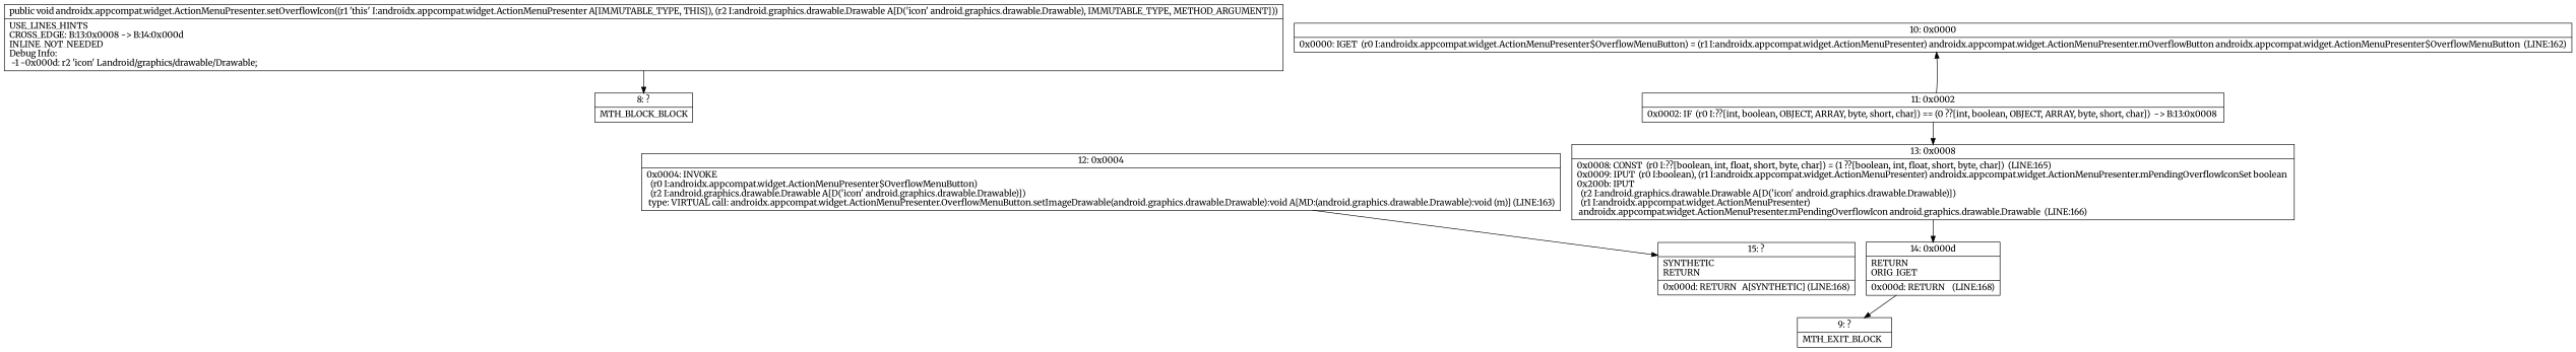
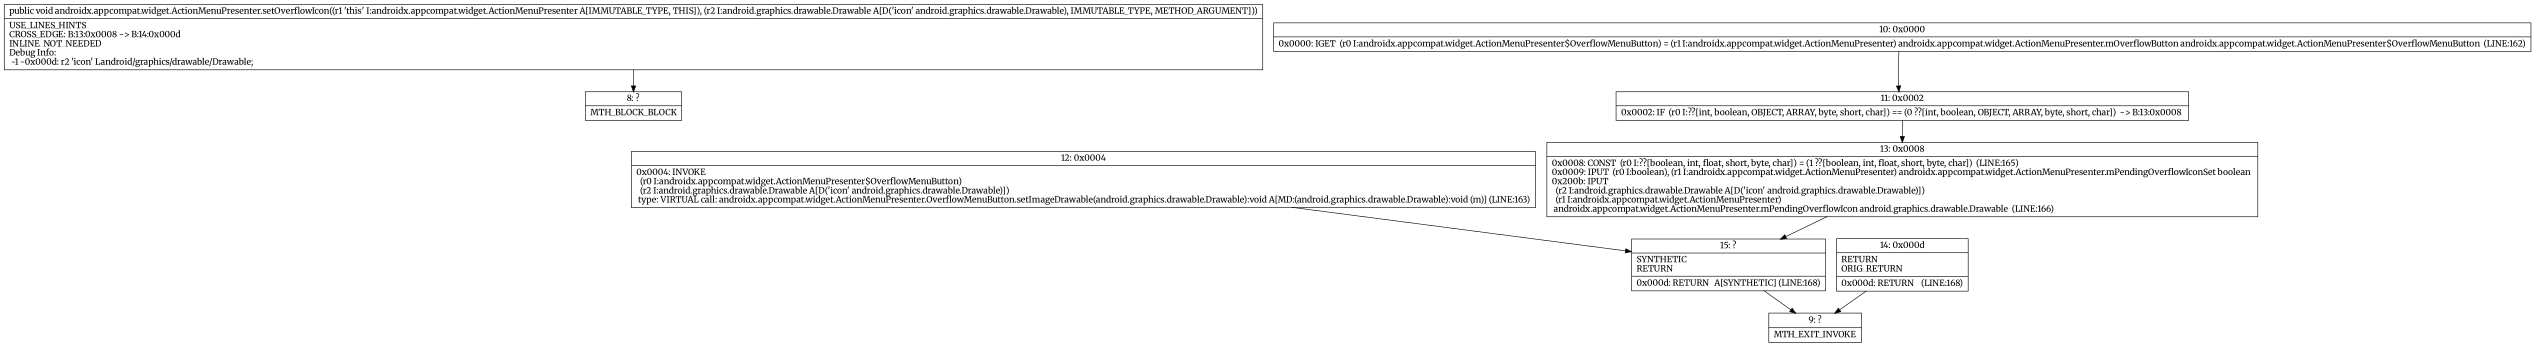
  digraph {
    fontname=Merriweather
    node [fontname=Merriweather shape=record]
    edge [fontname=Merriweather]
    n1 [label="{8\:\ ?|MTH_BLOCK_BLOCK\l}"]
    n2 [label="{10\:\ 0x0000|0x0000: IGET  (r0 I:androidx.appcompat.widget.ActionMenuPresenter$OverflowMenuButton) = (r1 I:androidx.appcompat.widget.ActionMenuPresenter) androidx.appcompat.widget.ActionMenuPresenter.mOverflowButton androidx.appcompat.widget.ActionMenuPresenter$OverflowMenuButton  (LINE:162)\l}"]
    n3 [label="{11\:\ 0x0002|0x0002: IF  (r0 I:??[int, boolean, OBJECT, ARRAY, byte, short, char]) == (0 ??[int, boolean, OBJECT, ARRAY, byte, short, char])  \-\> B:13:0x0008 \l}"]
    n4 [label="{13\:\ 0x0008|0x0008: CONST  (r0 I:??[boolean, int, float, short, byte, char]) = (1 ??[boolean, int, float, short, byte, char])  (LINE:165)\l0x0009: IPUT  (r0 I:boolean), (r1 I:androidx.appcompat.widget.ActionMenuPresenter) androidx.appcompat.widget.ActionMenuPresenter.mPendingOverflowIconSet boolean \l0x200b: IPUT  \l  (r2 I:android.graphics.drawable.Drawable A[D('icon' android.graphics.drawable.Drawable)])\l  (r1 I:androidx.appcompat.widget.ActionMenuPresenter)\l androidx.appcompat.widget.ActionMenuPresenter.mPendingOverflowIcon android.graphics.drawable.Drawable  (LINE:166)\l}"]
    n5 [label="{12\:\ 0x0004|0x0004: INVOKE  \l  (r0 I:androidx.appcompat.widget.ActionMenuPresenter$OverflowMenuButton)\l  (r2 I:android.graphics.drawable.Drawable A[D('icon' android.graphics.drawable.Drawable)])\l type: VIRTUAL call: androidx.appcompat.widget.ActionMenuPresenter.OverflowMenuButton.setImageDrawable(android.graphics.drawable.Drawable):void A[MD:(android.graphics.drawable.Drawable):void (m)] (LINE:163)\l}"]
    n6 [label="{15\:\ ?|SYNTHETIC\lRETURN\l|0x000d: RETURN   A[SYNTHETIC] (LINE:168)\l}"]
-   n7 [label="{14\:\ 0x000d|RETURN\lORIG_IGET\l|0x000d: RETURN    (LINE:168)\l}"]
-   n8 [label="{9\:\ ?|MTH_EXIT_BLOCK\l}"]
+   n7 [label="{14\:\ 0x000d|RETURN\lORIG_RETURN\l|0x000d: RETURN    (LINE:168)\l}"]
+   n8 [label="{9\:\ ?|MTH_EXIT_INVOKE\l}"]
    n9 [label="{public void androidx.appcompat.widget.ActionMenuPresenter.setOverflowIcon((r1 'this' I:androidx.appcompat.widget.ActionMenuPresenter A[IMMUTABLE_TYPE, THIS]), (r2 I:android.graphics.drawable.Drawable A[D('icon' android.graphics.drawable.Drawable), IMMUTABLE_TYPE, METHOD_ARGUMENT]))  | USE_LINES_HINTS\lCROSS_EDGE: B:13:0x0008 \-\> B:14:0x000d\lINLINE_NOT_NEEDED\lDebug Info:\l  \-1 \-0x000d: r2 'icon' Landroid\/graphics\/drawable\/Drawable;\l}"]
-   n3 -> n2
+   n2 -> n3
    n3 -> n4
-   n4 -> n7
+   n4 -> n6
    n5 -> n6
+   n6 -> n8
    n7 -> n8
    n9 -> n1
  }
